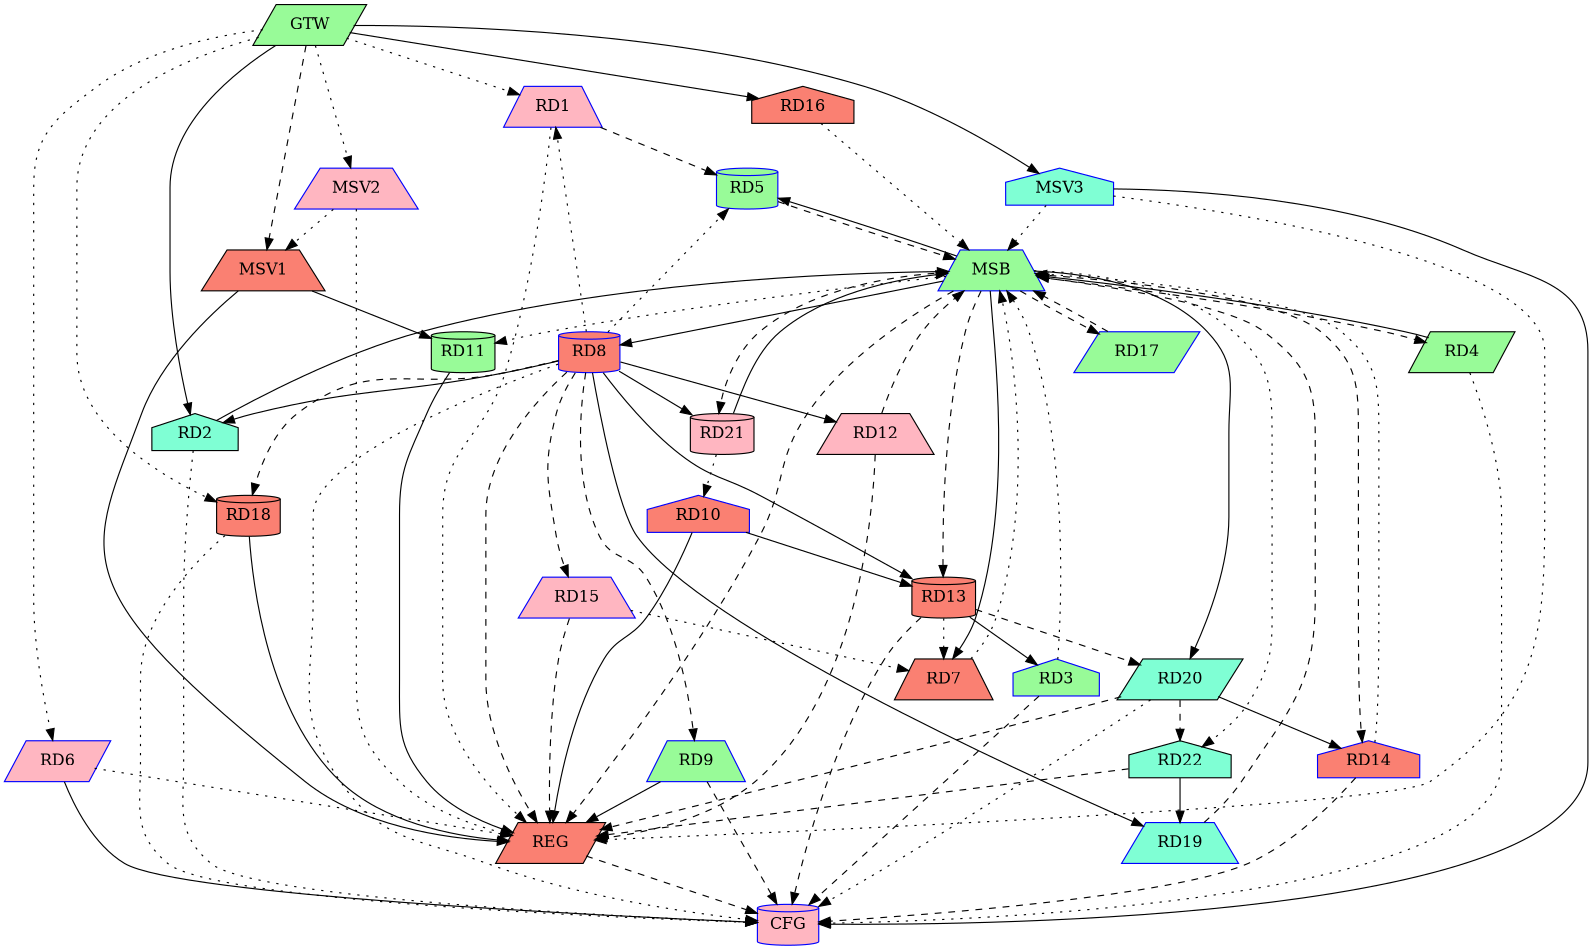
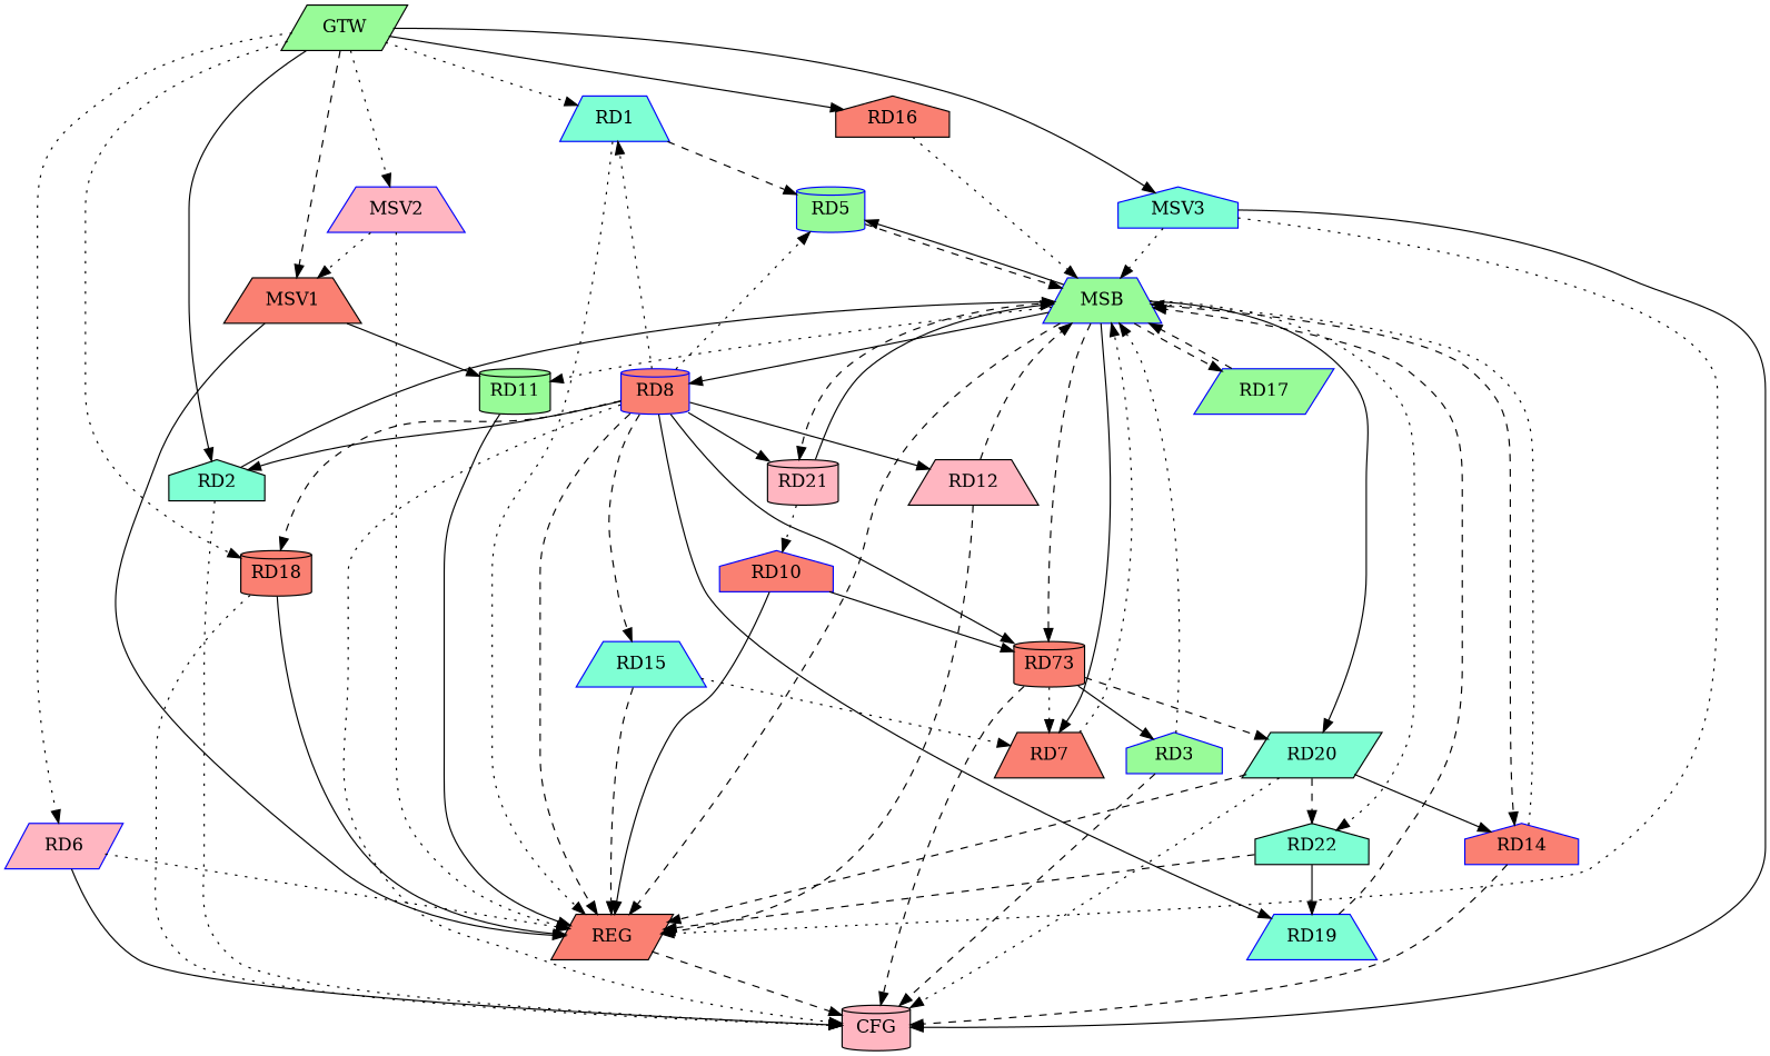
  strict digraph {
    node [color=blue fillcolor=salmon shape=trapezium style=filled]
    edge [style=dashed]
-   n1 [fillcolor=lightpink label=RD1]
+   n1 [fillcolor=aquamarine label=RD1]
    n2 [fillcolor=palegreen label=RD5 shape=cylinder]
    n3 [color=black label=REG shape=parallelogram]
    n4 [fillcolor=palegreen label=MSB]
-   n5 [fillcolor=lightpink label=CFG shape=cylinder]
+   n5 [color=black fillcolor=lightpink label=CFG shape=cylinder]
    n6 [color=black fillcolor=aquamarine label=RD2 shape=house]
-   n7 [color=black fillcolor=palegreen label=RD4 shape=parallelogram]
    n8 [color=black label=RD7]
    n9 [label=RD8 shape=cylinder]
-   n10 [color=black label=RD13 shape=cylinder]
+   n10 [color=black label=RD73 shape=cylinder]
    n11 [color=black fillcolor=lightpink label=RD21 shape=cylinder]
    n12 [color=black fillcolor=palegreen label=RD11 shape=cylinder]
    n13 [color=black fillcolor=aquamarine label=RD20 shape=parallelogram]
    n14 [label=RD14 shape=house]
    n15 [fillcolor=palegreen label=RD17 shape=parallelogram]
    n16 [color=black fillcolor=aquamarine label=RD22 shape=house]
    n17 [fillcolor=palegreen label=RD3 shape=house]
    n18 [fillcolor=lightpink label=RD6 shape=parallelogram]
-   n19 [fillcolor=palegreen label=RD9]
    n20 [color=black fillcolor=lightpink label=RD12]
-   n21 [fillcolor=lightpink label=RD15]
+   n21 [fillcolor=aquamarine label=RD15]
    n22 [color=black label=RD18 shape=cylinder]
    n23 [fillcolor=aquamarine label=RD19]
    n24 [label=RD10 shape=house]
    n25 [color=black label=RD16 shape=house]
    n26 [color=black fillcolor=palegreen label=GTW shape=parallelogram]
    n27 [color=black label=MSV1]
    n28 [fillcolor=lightpink label=MSV2]
    n29 [fillcolor=aquamarine label=MSV3 shape=house]
    n1 -> n2
    n1 -> n3 [style=dotted]
    n2 -> n4
    n3 -> n5
    n4 -> n2 [style=solid]
    n4 -> n3
-   n4 -> n7
    n4 -> n8 [style=solid]
    n4 -> n9 [style=solid]
    n4 -> n10
    n4 -> n11
    n4 -> n12 [style=dotted]
    n4 -> n13 [style=solid]
    n4 -> n14
    n4 -> n15
    n4 -> n16 [style=dotted]
    n6 -> n4 [style=solid]
    n6 -> n5 [style=dotted]
-   n7 -> n4 [style=solid]
-   n7 -> n5 [style=dotted]
    n8 -> n4 [style=dotted]
    n9 -> n1 [style=dotted]
    n9 -> n2 [style=dotted]
    n9 -> n3
    n9 -> n5 [style=dotted]
    n9 -> n6 [style=solid]
    n9 -> n10 [style=solid]
    n9 -> n11 [style=solid]
-   n9 -> n19
    n9 -> n20 [style=solid]
    n9 -> n21
    n9 -> n22
    n9 -> n23 [style=solid]
    n10 -> n5
    n10 -> n8 [style=dotted]
    n10 -> n13
    n10 -> n17 [style=solid]
    n11 -> n4 [style=solid]
    n11 -> n24 [style=dotted]
    n12 -> n3 [style=solid]
    n13 -> n3
    n13 -> n5 [style=dotted]
    n13 -> n14 [style=solid]
    n13 -> n16
    n14 -> n4 [style=dotted]
    n14 -> n5
    n15 -> n4
    n16 -> n3
    n16 -> n23 [style=solid]
    n17 -> n4 [style=dotted]
    n17 -> n5
    n18 -> n3 [style=dotted]
    n18 -> n5 [style=solid]
-   n19 -> n3 [style=solid]
-   n19 -> n5
    n20 -> n3
    n20 -> n4
    n21 -> n3
    n21 -> n8 [style=dotted]
    n22 -> n3 [style=solid]
    n22 -> n5 [style=dotted]
    n23 -> n4
    n24 -> n3 [style=solid]
    n24 -> n10 [style=solid]
    n25 -> n4 [style=dotted]
    n26 -> n1 [style=dotted]
    n26 -> n6 [style=solid]
    n26 -> n18 [style=dotted]
    n26 -> n22 [style=dotted]
    n26 -> n25 [style=solid]
    n26 -> n27
    n26 -> n28 [style=dotted]
    n26 -> n29 [style=solid]
    n27 -> n3 [style=solid]
    n27 -> n12 [style=solid]
    n28 -> n3 [style=dotted]
    n28 -> n27 [style=dotted]
    n29 -> n3 [style=dotted]
    n29 -> n4 [style=dotted]
    n29 -> n5 [style=solid]
  }
